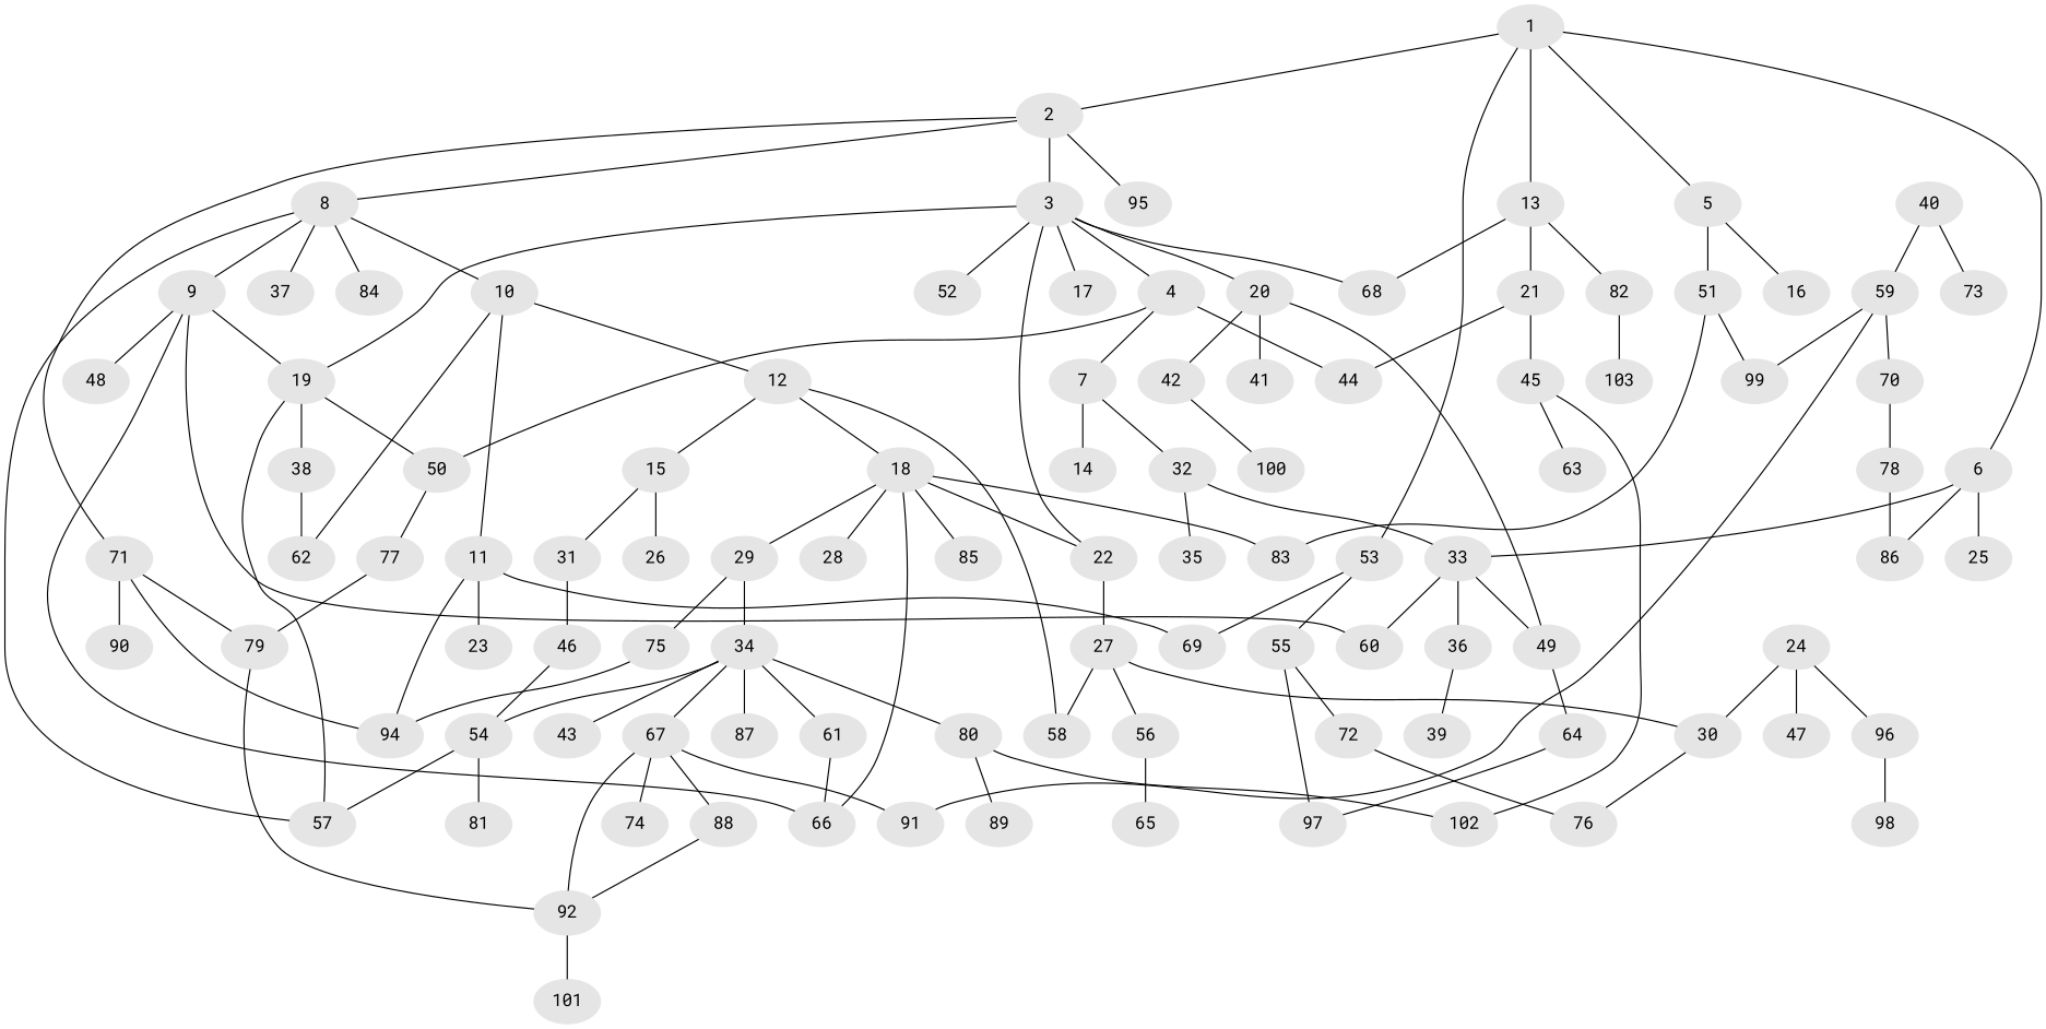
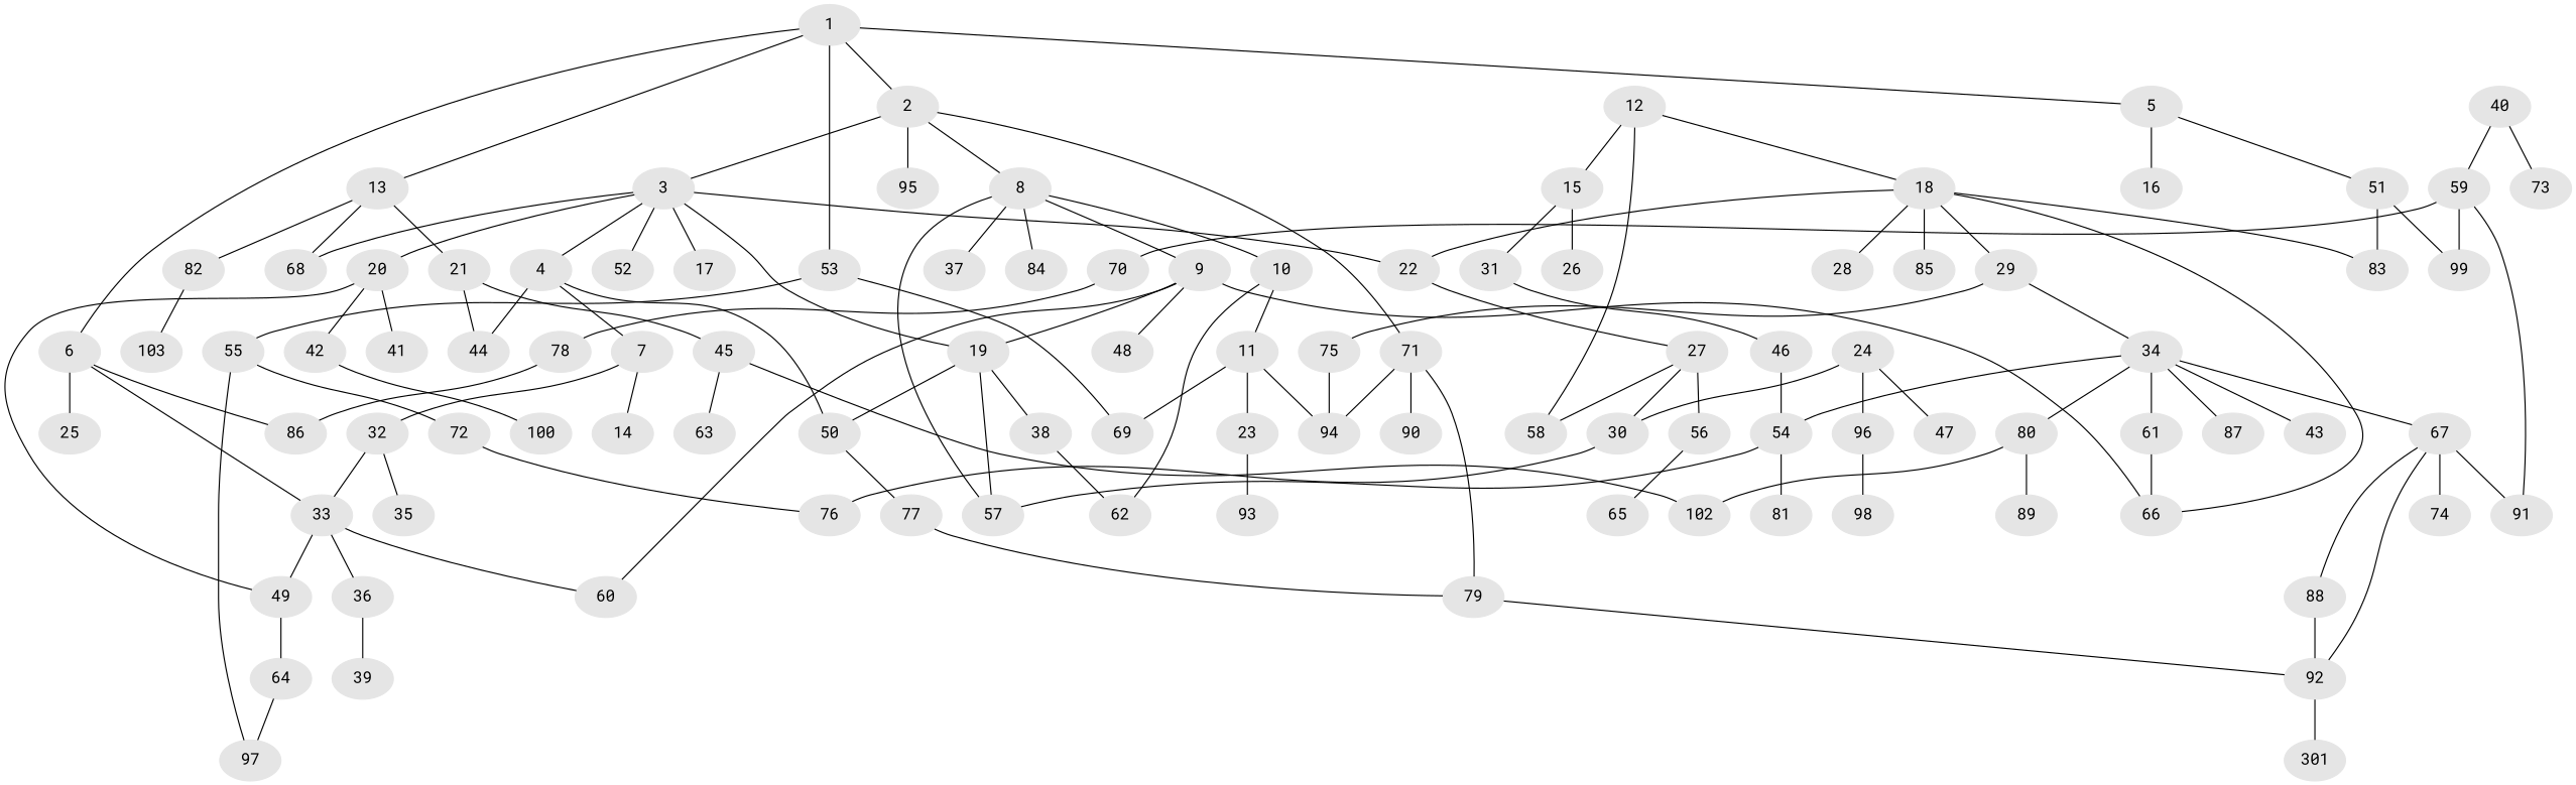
  graph {
    fontname="Roboto Mono"
    node [color=gray90 fontname="Roboto Mono" style=filled]
    edge [fontname="Roboto Mono"]
    1
    2
    5
    6
    13
    53
    3
    8
    71
    95
    16
    51
    25
    33
    86
    68
    21
    82
    24
    30
    47
    96
    69
    55
    4
    17
    19
    20
    22
    52
    9
    10
    37
    57
    84
    94
    79
    90
    7
    44
    50
    38
    41
    42
    49
    27
    14
    32
    77
    83
    99
    60
    36
    40
    59
    73
    35
    48
    66
    11
    12
    62
    23
    15
    18
    58
+   93
    26
    31
    28
    29
    85
    45
    103
    46
    34
    75
    100
    64
    63
    102
    56
    76
    98
    65
    43
    54
    61
    67
    80
    87
    39
    81
    91
    74
    88
    92
    89
    70
    97
    72
    78
-   101
+   101 [label=301]
    1 -- 2
    1 -- 5
    1 -- 6
    1 -- 13
    1 -- 53
    2 -- 3
    2 -- 8
    2 -- 71
    2 -- 95
    5 -- 16
    5 -- 51
    6 -- 25
    6 -- 33
    6 -- 86
    13 -- 68
    13 -- 21
    13 -- 82
    53 -- 69
    53 -- 55
    3 -- 68
    3 -- 4
    3 -- 17
    3 -- 19
    3 -- 20
    3 -- 22
    3 -- 52
    8 -- 9
    8 -- 10
    8 -- 37
    8 -- 57
    8 -- 84
    71 -- 94
    71 -- 79
    71 -- 90
    51 -- 83
    51 -- 99
    33 -- 49
    33 -- 60
    33 -- 36
    21 -- 44
    21 -- 45
    82 -- 103
    24 -- 30
    24 -- 47
    24 -- 96
    30 -- 76
    96 -- 98
    55 -- 97
    55 -- 72
    4 -- 7
    4 -- 44
    4 -- 50
    19 -- 57
    19 -- 50
    19 -- 38
    20 -- 41
    20 -- 42
    20 -- 49
    22 -- 27
    9 -- 19
    9 -- 60
    9 -- 48
    9 -- 66
    10 -- 11
-   10 -- 12
    10 -- 62
    79 -- 92
    7 -- 14
    7 -- 32
    50 -- 77
    38 -- 62
    42 -- 100
    49 -- 64
    27 -- 30
    27 -- 58
    27 -- 56
    32 -- 33
    32 -- 35
    77 -- 79
    36 -- 39
    40 -- 59
    40 -- 73
    59 -- 99
    59 -- 91
    59 -- 70
    11 -- 69
    11 -- 94
    11 -- 23
    12 -- 15
    12 -- 18
    12 -- 58
+   23 -- 93
    15 -- 26
    15 -- 31
    18 -- 22
    18 -- 83
    18 -- 66
    18 -- 28
    18 -- 29
    18 -- 85
    31 -- 46
    29 -- 34
    29 -- 75
    45 -- 63
    45 -- 102
    46 -- 54
    34 -- 43
    34 -- 54
    34 -- 61
    34 -- 67
    34 -- 80
    34 -- 87
    75 -- 94
    64 -- 97
    56 -- 65
    54 -- 57
    54 -- 81
    61 -- 66
    67 -- 91
    67 -- 74
    67 -- 88
    67 -- 92
    80 -- 102
    80 -- 89
    88 -- 92
    92 -- 101
    70 -- 78
    72 -- 76
    78 -- 86
  }
